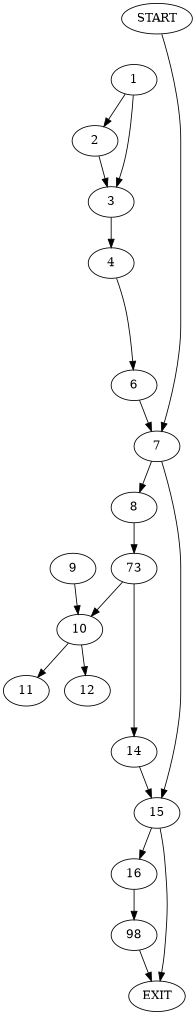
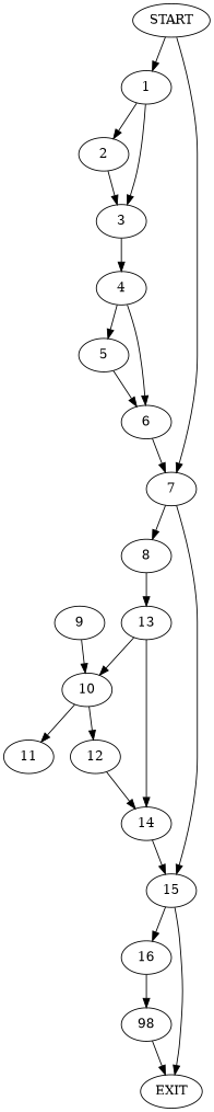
  digraph {
    n1 [label=START]
    1
    7
    2
    3
    8
    15
    4
+   5
    6
-   13 [label=73]
+   13
    16
    n13 [label=EXIT]
    9
    10
    14
    11
    12
    n19 [label=98]
+   n1 -> 1
    n1 -> 7
    1 -> 2
    1 -> 3
    7 -> 8
    7 -> 15
    2 -> 3
    3 -> 4
    8 -> 13
    15 -> 16
    15 -> n13
+   4 -> 5
    4 -> 6
+   5 -> 6
    6 -> 7
    13 -> 10
    13 -> 14
    16 -> n19
    9 -> 10
    10 -> 11
    10 -> 12
    14 -> 15
+   12 -> 14
    n19 -> n13
  }
